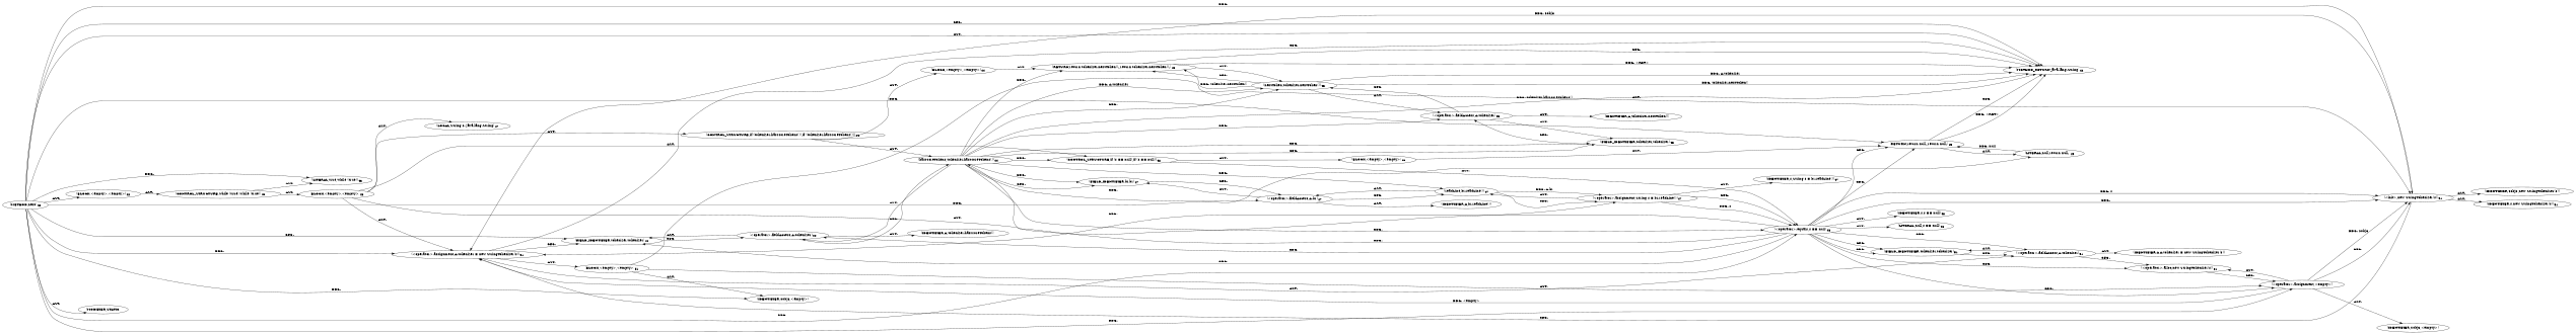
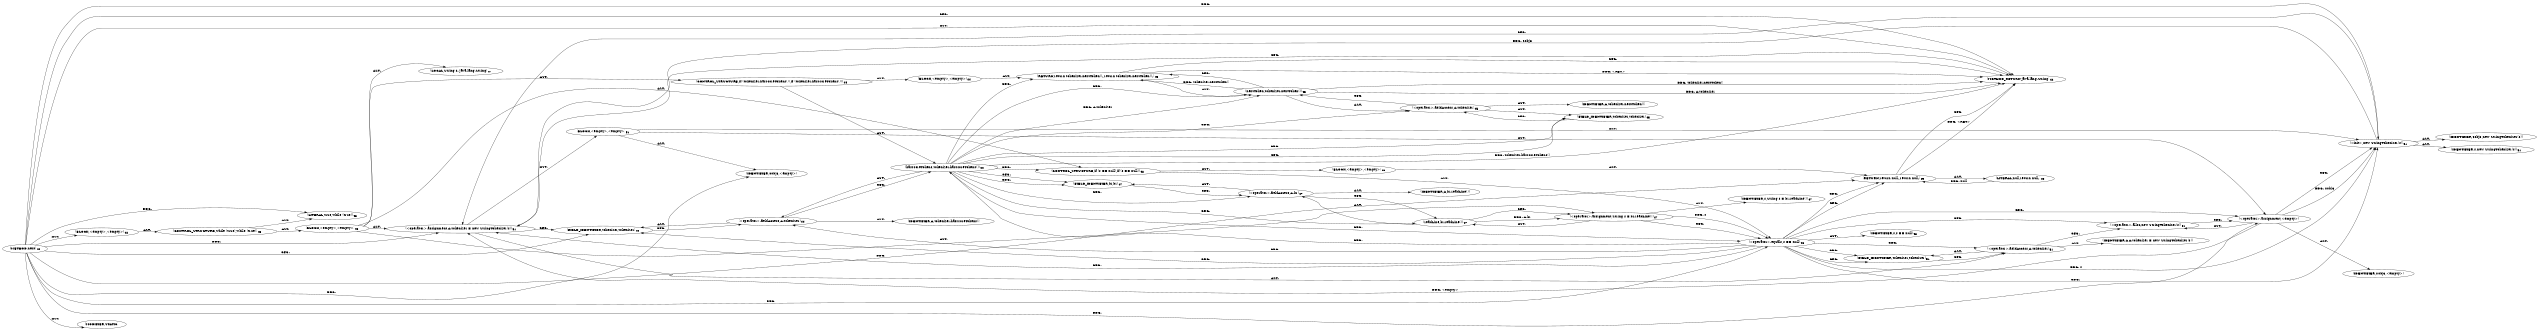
  digraph {
    rankdir=LR
    n1 [label=<(METHOD,next)<SUB>42</SUB>>]
    n2 [label=<(BLOCK,&lt;empty&gt;,&lt;empty&gt;)<SUB>42</SUB>>]
    n3 [label=<(LITERAL,true,while (true))<SUB>43</SUB>>]
    n4 [label=<(FIELD_IDENTIFIER,tokenizer,tokenizer)<SUB>44</SUB>>]
    n5 [label=<(&lt;operator&gt;.equals,s == null)<SUB>48</SUB>>]
    n6 [label=<(RETURN,return null;,return null;)<SUB>49</SUB>>]
    n7 [label=<(LITERAL,null,return null;)<SUB>49</SUB>>]
    n8 [label=<(&lt;operator&gt;.assignment,A.tokenizer = new StringTokenizer(s))<SUB>51</SUB>>]
    n9 [label=<(&lt;operator&gt;.assignment,&lt;empty&gt;)>]
    n10 [label=<(&lt;init&gt;,new StringTokenizer(s))<SUB>51</SUB>>]
    n11 [label=<(IDENTIFIER,$obj3,&lt;empty&gt;)>]
    n12 [label=<(MODIFIER,STATIC)>]
    n13 [label=<(METHOD_RETURN,java.lang.String)<SUB>42</SUB>>]
    n14 [label=<(CONTROL_STRUCTURE,while (true),while (true))<SUB>43</SUB>>]
    n15 [label=<(&lt;operator&gt;.fieldAccess,A.tokenizer)<SUB>44</SUB>>]
    n16 [label=<(hasMoreTokens,tokenizer.hasMoreTokens())<SUB>44</SUB>>]
    n17 [label=<(IDENTIFIER,s,s == null)<SUB>48</SUB>>]
-   n18 [label=<(LITERAL,null,s == null)<SUB>48</SUB>>]
    n19 [label=<(&lt;operator&gt;.fieldAccess,A.tokenizer)<SUB>51</SUB>>]
    n20 [label=<(FIELD_IDENTIFIER,tokenizer,tokenizer)<SUB>51</SUB>>]
    n21 [label=<(&lt;operator&gt;.alloc,new StringTokenizer(s))<SUB>51</SUB>>]
    n22 [label=<(BLOCK,&lt;empty&gt;,&lt;empty&gt;)<SUB>51</SUB>>]
    n23 [label=<(IDENTIFIER,$obj3,&lt;empty&gt;)>]
    n24 [label=<(IDENTIFIER,$obj3,new StringTokenizer(s))>]
    n25 [label=<(IDENTIFIER,s,new StringTokenizer(s))<SUB>51</SUB>>]
    n26 [label=<(BLOCK,&lt;empty&gt;,&lt;empty&gt;)<SUB>43</SUB>>]
    n27 [label=<(CONTROL_STRUCTURE,if (tokenizer.hasMoreTokens()),if (tokenizer.hasMoreTokens()))<SUB>44</SUB>>]
    n28 [label=<(LOCAL,String s: java.lang.String)<SUB>47</SUB>>]
    n29 [label=<(&lt;operator&gt;.assignment,String s = br.readLine())<SUB>47</SUB>>]
    n30 [label=<(CONTROL_STRUCTURE,if (s == null),if (s == null))<SUB>48</SUB>>]
    n31 [label=<(BLOCK,&lt;empty&gt;,&lt;empty&gt;)<SUB>44</SUB>>]
    n32 [label=<(readLine,br.readLine())<SUB>47</SUB>>]
    n33 [label=<(IDENTIFIER,s,String s = br.readLine())<SUB>47</SUB>>]
    n34 [label=<(BLOCK,&lt;empty&gt;,&lt;empty&gt;)<SUB>48</SUB>>]
    n35 [label=<(RETURN,return tokenizer.nextToken();,return tokenizer.nextToken();)<SUB>45</SUB>>]
    n36 [label=<(nextToken,tokenizer.nextToken())<SUB>45</SUB>>]
    n37 [label=<(&lt;operator&gt;.fieldAccess,A.tokenizer)<SUB>45</SUB>>]
    n38 [label=<(FIELD_IDENTIFIER,tokenizer,tokenizer)<SUB>45</SUB>>]
    n39 [label=<(&lt;operator&gt;.fieldAccess,A.br)<SUB>47</SUB>>]
    n40 [label=<(FIELD_IDENTIFIER,br,br)<SUB>47</SUB>>]
    n41 [label=<(IDENTIFIER,A,tokenizer.hasMoreTokens())>]
    n42 [label=<(IDENTIFIER,A,tokenizer.nextToken())>]
    n43 [label=<(IDENTIFIER,A,br.readLine())>]
    n44 [label=<(IDENTIFIER,A,A.tokenizer = new StringTokenizer(s))>]
    n1 -> n2 [label="AST: "]
    n1 -> n3 [label="DDG: "]
    n1 -> n4 [label="CFG: "]
    n1 -> n5 [label="DDG: "]
    n1 -> n6 [label="DDG: "]
-   n1 -> n7 [label="DDG: "]
    n1 -> n8 [label="DDG: "]
    n1 -> n9 [label="DDG: "]
    n1 -> n10 [label="DDG: "]
    n1 -> n11 [label="DDG: "]
    n1 -> n12 [label="AST: "]
    n1 -> n13 [label="AST: "]
    n1 -> n13 [label="CFG: "]
    n2 -> n14 [label="AST: "]
    n4 -> n15 [label="CFG: "]
    n5 -> n4 [label="CDG: "]
    n5 -> n6 [label="CFG: "]
    n5 -> n6 [label="CDG: "]
    n5 -> n8 [label="CDG: "]
    n5 -> n9 [label="CDG: "]
    n5 -> n10 [label="DDG: s"]
    n5 -> n10 [label="CDG: "]
    n5 -> n15 [label="CDG: "]
    n5 -> n16 [label="CDG: "]
    n5 -> n17 [label="AST: "]
-   n5 -> n18 [label="AST: "]
    n5 -> n19 [label="CDG: "]
    n5 -> n20 [label="CFG: "]
    n5 -> n20 [label="CDG: "]
    n5 -> n21 [label="CFG: "]
    n6 -> n7 [label="AST: "]
    n6 -> n13 [label="CFG: "]
    n6 -> n13 [label="DDG: &lt;RET&gt;"]
    n7 -> n6 [label="DDG: null"]
    n8 -> n4 [label="CFG: "]
    n8 -> n13 [label="CFG: "]
    n8 -> n19 [label="AST: "]
    n8 -> n22 [label="AST: "]
    n9 -> n8 [label="DDG: &lt;empty&gt;"]
    n9 -> n10 [label="CFG: "]
    n9 -> n10 [label="DDG: $obj3"]
    n9 -> n21 [label="AST: "]
    n9 -> n23 [label="AST: "]
    n10 -> n8 [label="CFG: "]
    n10 -> n8 [label="DDG: $obj3"]
    n10 -> n24 [label="AST: "]
    n10 -> n25 [label="AST: "]
    n14 -> n3 [label="AST: "]
    n14 -> n26 [label="AST: "]
    n15 -> n4 [label="AST: "]
    n15 -> n16 [label="CFG: "]
    n15 -> n41 [label="AST: "]
    n16 -> n5 [label="CDG: "]
    n16 -> n13 [label="DDG: tokenizer.hasMoreTokens()"]
    n16 -> n15 [label="AST: "]
    n16 -> n30 [label="CDG: "]
    n16 -> n32 [label="CDG: "]
    n16 -> n35 [label="CDG: "]
    n16 -> n36 [label="DDG: A.tokenizer"]
    n16 -> n36 [label="CDG: "]
    n16 -> n37 [label="CDG: "]
    n16 -> n38 [label="CFG: "]
    n16 -> n38 [label="CDG: "]
    n16 -> n39 [label="CDG: "]
    n16 -> n40 [label="CFG: "]
    n16 -> n40 [label="CDG: "]
    n19 -> n20 [label="AST: "]
    n19 -> n21 [label="CFG: "]
    n19 -> n44 [label="AST: "]
    n20 -> n19 [label="CFG: "]
    n21 -> n9 [label="CFG: "]
    n22 -> n9 [label="AST: "]
    n22 -> n10 [label="AST: "]
    n22 -> n11 [label="AST: "]
    n26 -> n8 [label="AST: "]
    n26 -> n27 [label="AST: "]
    n26 -> n28 [label="AST: "]
    n26 -> n29 [label="AST: "]
    n26 -> n30 [label="AST: "]
    n27 -> n16 [label="AST: "]
    n27 -> n31 [label="AST: "]
    n29 -> n5 [label="CFG: "]
    n29 -> n5 [label="DDG: s"]
    n29 -> n32 [label="AST: "]
    n29 -> n33 [label="AST: "]
    n30 -> n5 [label="AST: "]
    n30 -> n34 [label="AST: "]
    n31 -> n35 [label="AST: "]
    n32 -> n29 [label="CFG: "]
    n32 -> n29 [label="DDG: A.br"]
    n32 -> n39 [label="AST: "]
    n34 -> n6 [label="AST: "]
    n35 -> n13 [label="CFG: "]
    n35 -> n13 [label="DDG: &lt;RET&gt;"]
    n35 -> n36 [label="AST: "]
    n36 -> n13 [label="DDG: A.tokenizer"]
    n36 -> n13 [label="DDG: tokenizer.nextToken()"]
    n36 -> n35 [label="CFG: "]
    n36 -> n35 [label="DDG: tokenizer.nextToken()"]
    n36 -> n37 [label="AST: "]
    n37 -> n36 [label="CFG: "]
    n37 -> n38 [label="AST: "]
    n37 -> n42 [label="AST: "]
    n38 -> n37 [label="CFG: "]
    n39 -> n32 [label="CFG: "]
    n39 -> n40 [label="AST: "]
    n39 -> n43 [label="AST: "]
    n40 -> n39 [label="CFG: "]
  }
